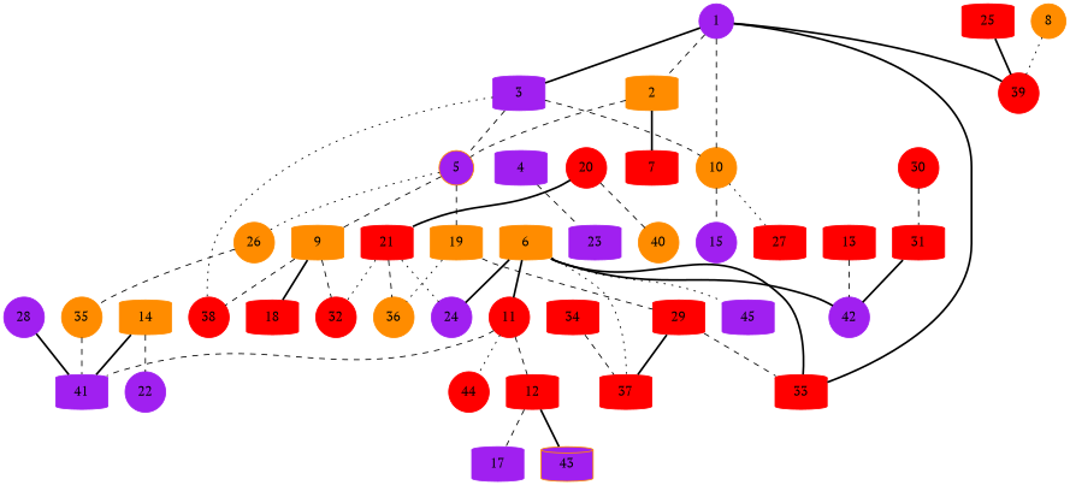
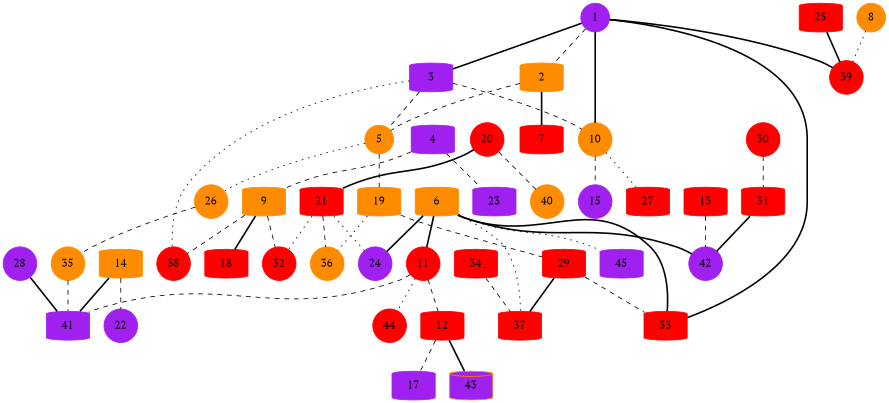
  graph {
    fontname="PT Serif"
    node [color=red fontname="PT Serif" shape=cylinder style=filled]
    edge [fontname="PT Serif" style=dashed weight=1.0]
    1 [color=purple shape=circle]
    2 [color=darkorange]
    3 [color=purple]
    10 [color=darkorange shape=circle]
    33
    39 [shape=circle]
-   5 [color=darkorange shape=circle fillcolor=purple]
+   5 [color=darkorange shape=circle]
    7
    38 [shape=circle]
    15 [color=purple shape=circle]
    27
    19 [color=darkorange]
    26 [color=darkorange shape=circle]
    4 [color=purple]
    9 [color=darkorange]
    23 [color=purple]
    18
    32 [shape=circle]
    29
    36 [color=darkorange shape=circle]
    35 [color=darkorange shape=circle]
    6 [color=darkorange]
    11 [shape=circle]
    24 [color=purple shape=circle]
    37
    42 [color=purple shape=circle]
    45 [color=purple]
    12
    41 [color=purple]
    44 [shape=circle]
    8 [color=darkorange shape=circle]
    22 [color=purple shape=circle]
    17 [color=purple]
    43 [color=darkorange fillcolor=purple]
    13
    14 [color=darkorange]
    20 [shape=circle]
    21
    40 [color=darkorange shape=circle]
    25
    28 [color=purple shape=circle]
    30 [shape=circle]
    31
    34
    1 -- 2
    1 -- 3 [style=bold]
-   1 -- 10
+   1 -- 10 [style=bold]
    1 -- 33 [style=bold]
    1 -- 39 [style=bold]
    2 -- 5
    2 -- 7 [style=bold]
    3 -- 10
    3 -- 5
    3 -- 38 [style=dotted]
    10 -- 15
    10 -- 27 [style=dotted]
    5 -- 19
    5 -- 26 [style=dotted]
    19 -- 29
    19 -- 36 [style=dotted]
    26 -- 35
-   5 -- 9
+   4 -- 9
    4 -- 23
    9 -- 38
    9 -- 18 [style=bold]
    9 -- 32
    29 -- 33
    29 -- 37 [style=bold]
    35 -- 41
    6 -- 33 [style=bold]
    6 -- 11 [style=bold]
    6 -- 24 [style=bold]
    6 -- 37 [style=dotted]
    6 -- 42 [style=bold]
    6 -- 45 [style=dotted]
    11 -- 12
    11 -- 41
    11 -- 44 [style=dotted]
    12 -- 17
    12 -- 43 [style=bold]
    8 -- 39 [style=dotted]
    13 -- 42
    14 -- 41 [style=bold]
    14 -- 22
    20 -- 21 [style=bold]
    20 -- 40
    21 -- 32 [style=dotted]
    21 -- 36
    21 -- 24 [style=dotted]
    25 -- 39 [style=bold]
    28 -- 41 [style=bold]
    30 -- 31
    31 -- 42 [style=bold]
    34 -- 37
  }
